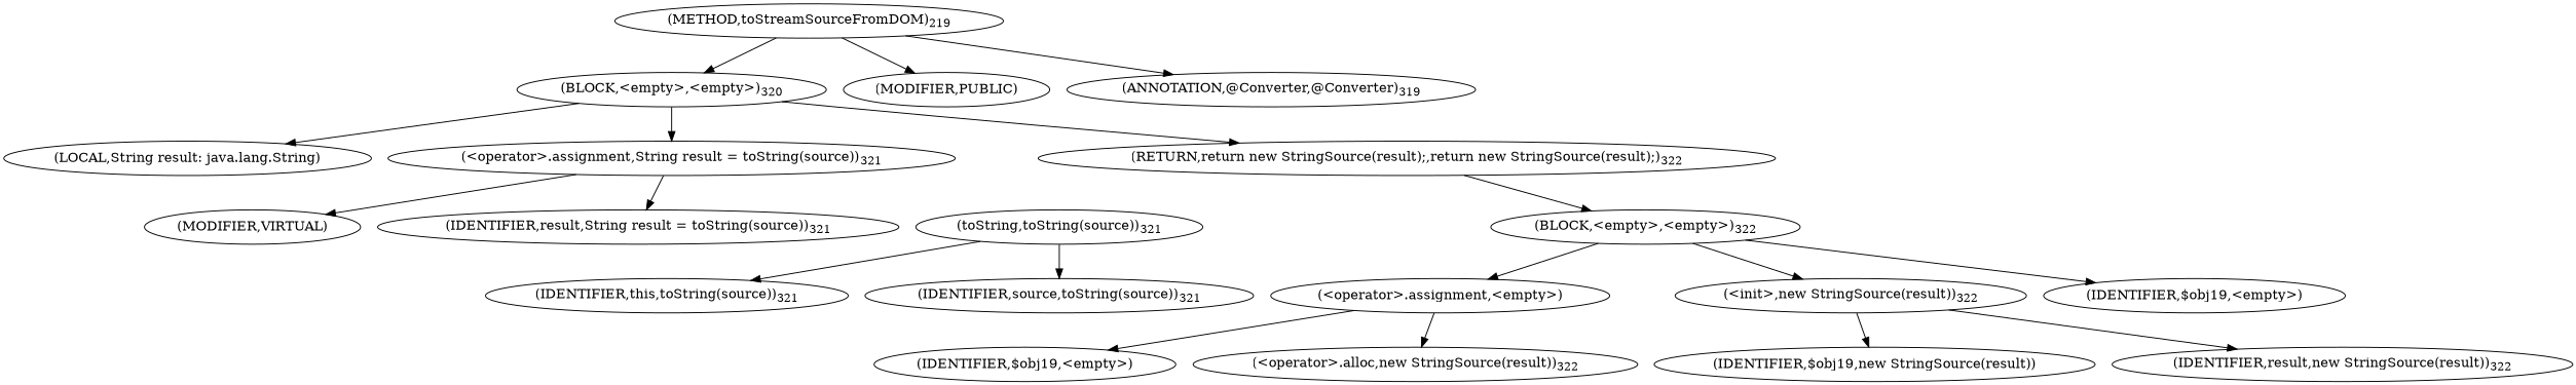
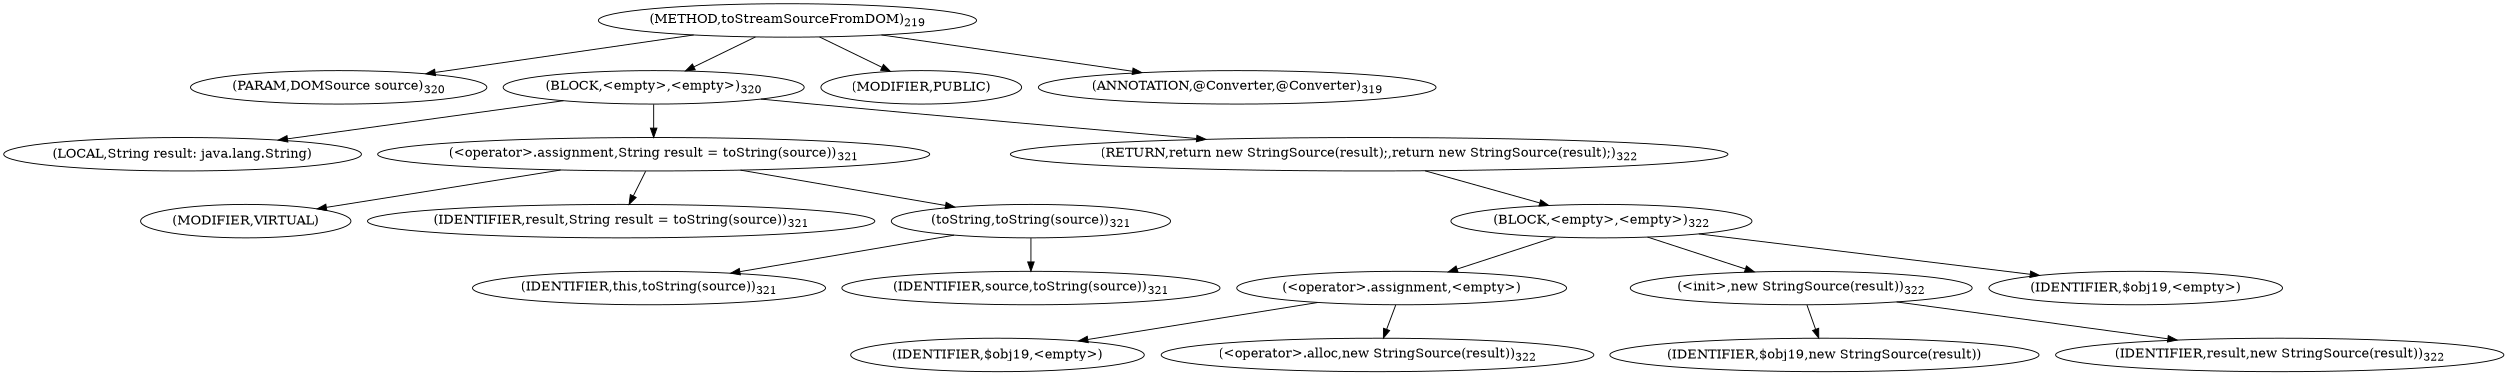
  digraph {
    n1 [label=<(METHOD,toStreamSourceFromDOM)<SUB>219</SUB>>]
+   n2 [label=<(PARAM,DOMSource source)<SUB>320</SUB>>]
    n3 [label=<(BLOCK,&lt;empty&gt;,&lt;empty&gt;)<SUB>320</SUB>>]
    n4 [label=<(MODIFIER,PUBLIC)>]
    n5 [label=<(ANNOTATION,@Converter,@Converter)<SUB>319</SUB>>]
    n6 [label=<(LOCAL,String result: java.lang.String)>]
    n7 [label=<(&lt;operator&gt;.assignment,String result = toString(source))<SUB>321</SUB>>]
    n8 [label=<(RETURN,return new StringSource(result);,return new StringSource(result);)<SUB>322</SUB>>]
    n9 [label=<(MODIFIER,VIRTUAL)>]
    n10 [label=<(IDENTIFIER,result,String result = toString(source))<SUB>321</SUB>>]
    n11 [label=<(toString,toString(source))<SUB>321</SUB>>]
    n12 [label=<(BLOCK,&lt;empty&gt;,&lt;empty&gt;)<SUB>322</SUB>>]
    n13 [label=<(IDENTIFIER,this,toString(source))<SUB>321</SUB>>]
    n14 [label=<(IDENTIFIER,source,toString(source))<SUB>321</SUB>>]
    n15 [label=<(&lt;operator&gt;.assignment,&lt;empty&gt;)>]
    n16 [label=<(&lt;init&gt;,new StringSource(result))<SUB>322</SUB>>]
    n17 [label=<(IDENTIFIER,$obj19,&lt;empty&gt;)>]
    n18 [label=<(IDENTIFIER,$obj19,&lt;empty&gt;)>]
    n19 [label=<(&lt;operator&gt;.alloc,new StringSource(result))<SUB>322</SUB>>]
    n20 [label=<(IDENTIFIER,$obj19,new StringSource(result))>]
    n21 [label=<(IDENTIFIER,result,new StringSource(result))<SUB>322</SUB>>]
+   n1 -> n2
    n1 -> n3
    n1 -> n4
    n1 -> n5
    n3 -> n6
    n3 -> n7
    n3 -> n8
    n7 -> n9
    n7 -> n10
+   n7 -> n11
    n8 -> n12
    n11 -> n13
    n11 -> n14
    n12 -> n15
    n12 -> n16
    n12 -> n17
    n15 -> n18
    n15 -> n19
    n16 -> n20
    n16 -> n21
  }
